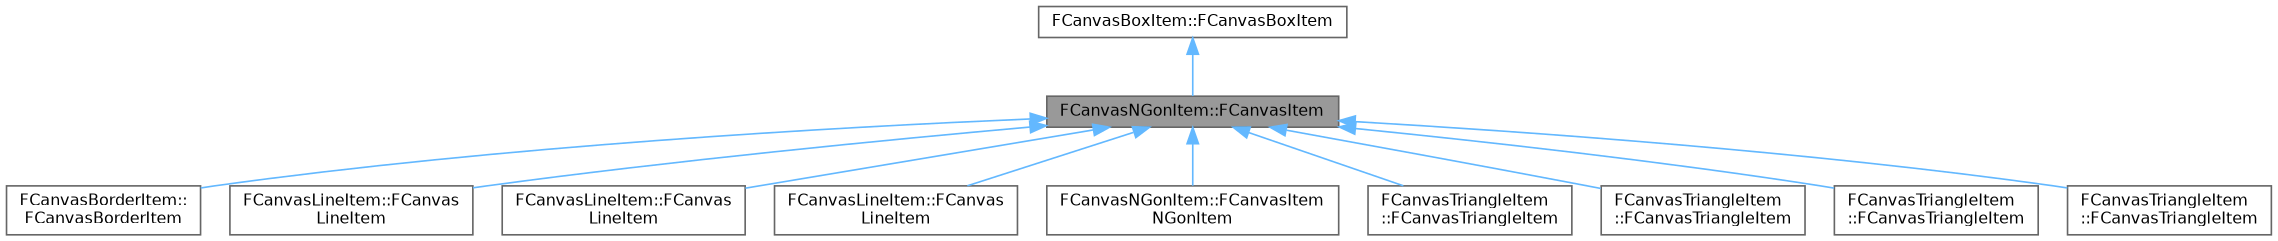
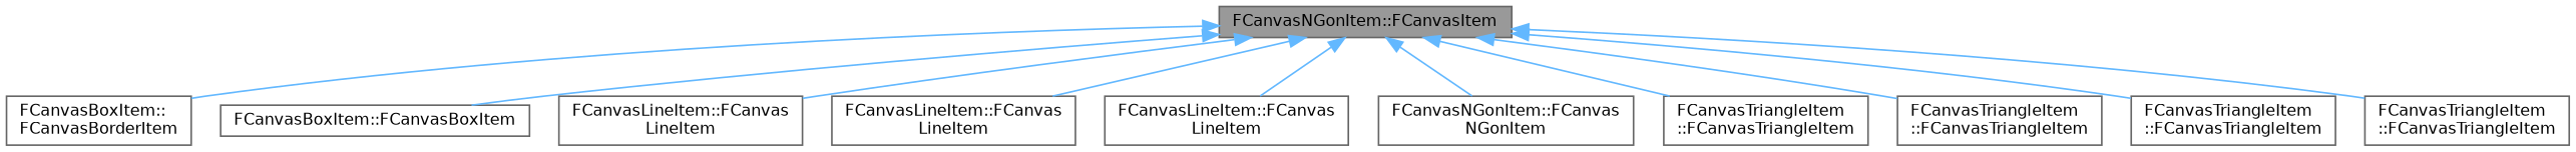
  digraph {
    rankdir=TB
    node [color=grey40 fillcolor=white fontname=Helvetica fontsize=10 shape=box style=filled]
    edge [color=steelblue1 dir=back fontname=Helvetica fontsize=10 labelfontname=Helvetica labelfontsize=10 style=solid]
    n1 [color=gray40 fillcolor=grey60 fontcolor=black height=0.2 label="FCanvasNGonItem::FCanvasItem" width=0.4]
-   n2 [height=0.2 label="FCanvasBorderItem::\lFCanvasBorderItem" width=0.4]
+   n2 [height=0.2 label="FCanvasBoxItem::\lFCanvasBorderItem" width=0.4]
    n3 [height=0.2 label="FCanvasBoxItem::FCanvasBoxItem" width=0.4]
    n4 [height=0.2 label="FCanvasLineItem::FCanvas\lLineItem" width=0.4]
    n5 [height=0.2 label="FCanvasLineItem::FCanvas\lLineItem" width=0.4]
    n6 [height=0.2 label="FCanvasLineItem::FCanvas\lLineItem" width=0.4]
-   n7 [height=0.2 label="FCanvasNGonItem::FCanvasItem\lNGonItem" width=0.4]
+   n7 [height=0.2 label="FCanvasNGonItem::FCanvas\lNGonItem" width=0.4]
    n8 [height=0.2 label="FCanvasTriangleItem\l::FCanvasTriangleItem" width=0.4]
    n9 [height=0.2 label="FCanvasTriangleItem\l::FCanvasTriangleItem" width=0.4]
    n10 [height=0.2 label="FCanvasTriangleItem\l::FCanvasTriangleItem" width=0.4]
    n11 [height=0.2 label="FCanvasTriangleItem\l::FCanvasTriangleItem" width=0.4]
    n1 -> n2
-   n3 -> n1
+   n1 -> n3
    n1 -> n4
    n1 -> n5
    n1 -> n6
    n1 -> n7
    n1 -> n8
    n1 -> n9
    n1 -> n10
    n1 -> n11
  }
